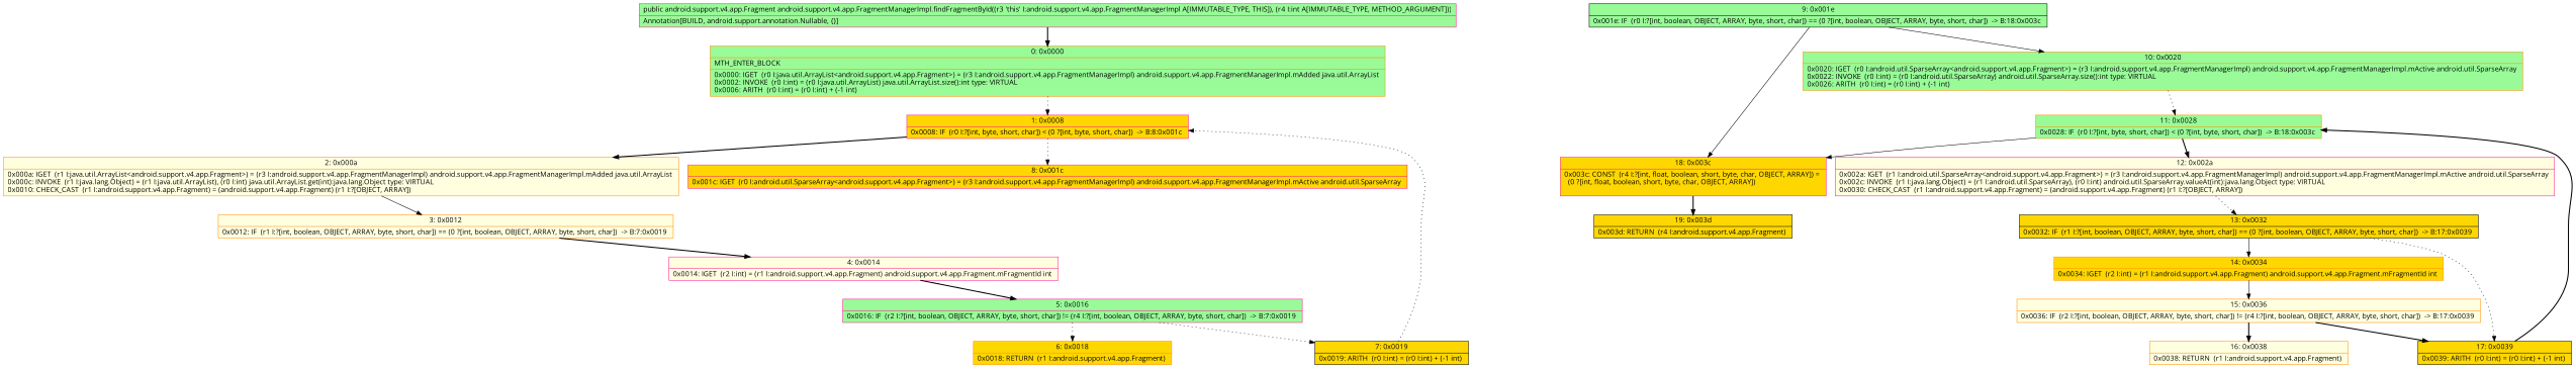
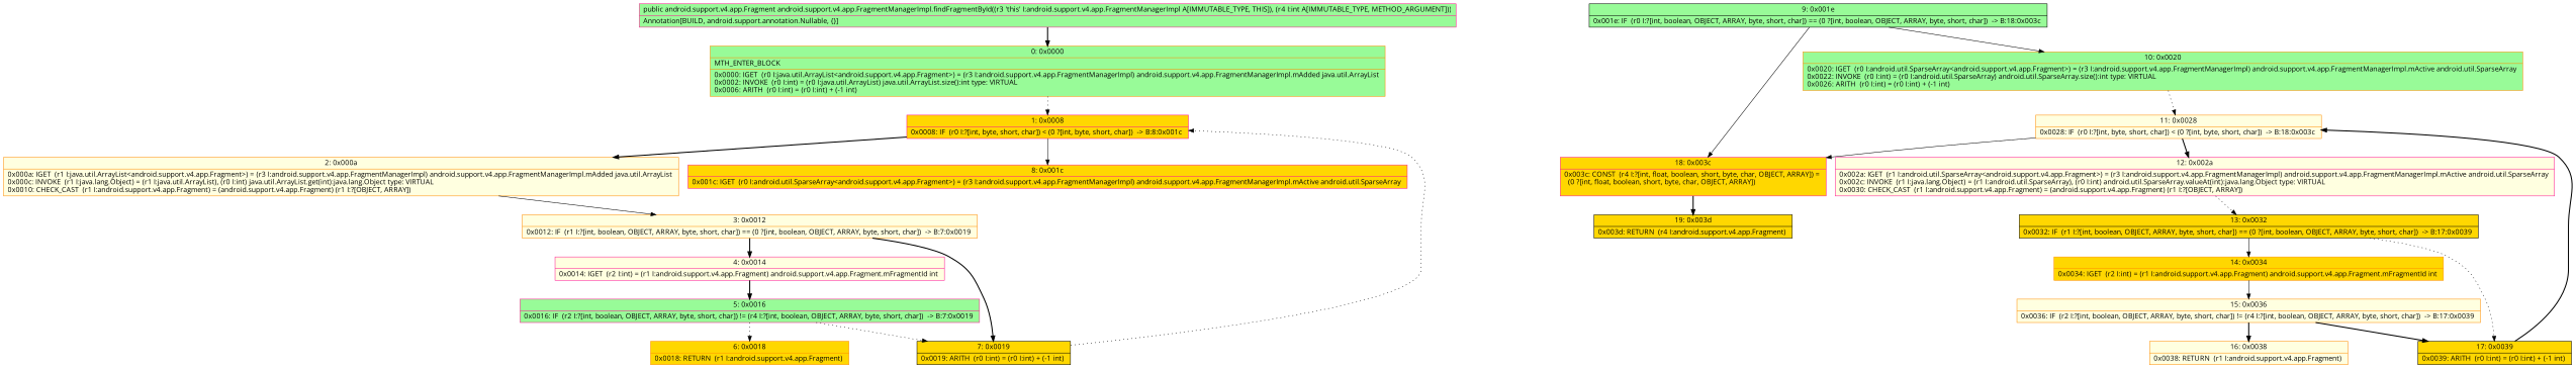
  digraph {
    fontname="Open Sans"
    node [color=darkorange fillcolor=gold fontname="Open Sans" shape=record style=filled]
    edge [fontname="Open Sans" style=bold]
    n1 [fillcolor=palegreen label="{0\:\ 0x0000|MTH_ENTER_BLOCK\l|0x0000: IGET  (r0 I:java.util.ArrayList\<android.support.v4.app.Fragment\>) = (r3 I:android.support.v4.app.FragmentManagerImpl) android.support.v4.app.FragmentManagerImpl.mAdded java.util.ArrayList \l0x0002: INVOKE  (r0 I:int) = (r0 I:java.util.ArrayList) java.util.ArrayList.size():int type: VIRTUAL \l0x0006: ARITH  (r0 I:int) = (r0 I:int) + (\-1 int) \l}"]
    n2 [color=deeppink label="{1\:\ 0x0008|0x0008: IF  (r0 I:?[int, byte, short, char]) \< (0 ?[int, byte, short, char])  \-\> B:8:0x001c \l}"]
    n3 [fillcolor=lightyellow label="{2\:\ 0x000a|0x000a: IGET  (r1 I:java.util.ArrayList\<android.support.v4.app.Fragment\>) = (r3 I:android.support.v4.app.FragmentManagerImpl) android.support.v4.app.FragmentManagerImpl.mAdded java.util.ArrayList \l0x000c: INVOKE  (r1 I:java.lang.Object) = (r1 I:java.util.ArrayList), (r0 I:int) java.util.ArrayList.get(int):java.lang.Object type: VIRTUAL \l0x0010: CHECK_CAST  (r1 I:android.support.v4.app.Fragment) = (android.support.v4.app.Fragment) (r1 I:?[OBJECT, ARRAY]) \l}"]
    n4 [color=deeppink label="{8\:\ 0x001c|0x001c: IGET  (r0 I:android.util.SparseArray\<android.support.v4.app.Fragment\>) = (r3 I:android.support.v4.app.FragmentManagerImpl) android.support.v4.app.FragmentManagerImpl.mActive android.util.SparseArray \l}"]
    n5 [fillcolor=lightyellow label="{3\:\ 0x0012|0x0012: IF  (r1 I:?[int, boolean, OBJECT, ARRAY, byte, short, char]) == (0 ?[int, boolean, OBJECT, ARRAY, byte, short, char])  \-\> B:7:0x0019 \l}"]
    n6 [color=deeppink fillcolor=lightyellow label="{4\:\ 0x0014|0x0014: IGET  (r2 I:int) = (r1 I:android.support.v4.app.Fragment) android.support.v4.app.Fragment.mFragmentId int \l}"]
    n7 [color=black label="{7\:\ 0x0019|0x0019: ARITH  (r0 I:int) = (r0 I:int) + (\-1 int) \l}"]
    n8 [color=deeppink fillcolor=palegreen label="{5\:\ 0x0016|0x0016: IF  (r2 I:?[int, boolean, OBJECT, ARRAY, byte, short, char]) != (r4 I:?[int, boolean, OBJECT, ARRAY, byte, short, char])  \-\> B:7:0x0019 \l}"]
    n9 [label="{6\:\ 0x0018|0x0018: RETURN  (r1 I:android.support.v4.app.Fragment) \l}"]
    n10 [color=black fillcolor=palegreen label="{9\:\ 0x001e|0x001e: IF  (r0 I:?[int, boolean, OBJECT, ARRAY, byte, short, char]) == (0 ?[int, boolean, OBJECT, ARRAY, byte, short, char])  \-\> B:18:0x003c \l}"]
    n11 [fillcolor=palegreen label="{10\:\ 0x0020|0x0020: IGET  (r0 I:android.util.SparseArray\<android.support.v4.app.Fragment\>) = (r3 I:android.support.v4.app.FragmentManagerImpl) android.support.v4.app.FragmentManagerImpl.mActive android.util.SparseArray \l0x0022: INVOKE  (r0 I:int) = (r0 I:android.util.SparseArray) android.util.SparseArray.size():int type: VIRTUAL \l0x0026: ARITH  (r0 I:int) = (r0 I:int) + (\-1 int) \l}"]
    n12 [color=deeppink label="{18\:\ 0x003c|0x003c: CONST  (r4 I:?[int, float, boolean, short, byte, char, OBJECT, ARRAY]) = \l  (0 ?[int, float, boolean, short, byte, char, OBJECT, ARRAY])\l \l}"]
-   n13 [fillcolor=palegreen label="{11\:\ 0x0028|0x0028: IF  (r0 I:?[int, byte, short, char]) \< (0 ?[int, byte, short, char])  \-\> B:18:0x003c \l}"]
+   n13 [fillcolor=lightyellow label="{11\:\ 0x0028|0x0028: IF  (r0 I:?[int, byte, short, char]) \< (0 ?[int, byte, short, char])  \-\> B:18:0x003c \l}"]
    n14 [color=black label="{19\:\ 0x003d|0x003d: RETURN  (r4 I:android.support.v4.app.Fragment) \l}"]
    n15 [color=deeppink fillcolor=lightyellow label="{12\:\ 0x002a|0x002a: IGET  (r1 I:android.util.SparseArray\<android.support.v4.app.Fragment\>) = (r3 I:android.support.v4.app.FragmentManagerImpl) android.support.v4.app.FragmentManagerImpl.mActive android.util.SparseArray \l0x002c: INVOKE  (r1 I:java.lang.Object) = (r1 I:android.util.SparseArray), (r0 I:int) android.util.SparseArray.valueAt(int):java.lang.Object type: VIRTUAL \l0x0030: CHECK_CAST  (r1 I:android.support.v4.app.Fragment) = (android.support.v4.app.Fragment) (r1 I:?[OBJECT, ARRAY]) \l}"]
    n16 [color=black label="{13\:\ 0x0032|0x0032: IF  (r1 I:?[int, boolean, OBJECT, ARRAY, byte, short, char]) == (0 ?[int, boolean, OBJECT, ARRAY, byte, short, char])  \-\> B:17:0x0039 \l}"]
    n17 [label="{14\:\ 0x0034|0x0034: IGET  (r2 I:int) = (r1 I:android.support.v4.app.Fragment) android.support.v4.app.Fragment.mFragmentId int \l}"]
    n18 [color=black label="{17\:\ 0x0039|0x0039: ARITH  (r0 I:int) = (r0 I:int) + (\-1 int) \l}"]
    n19 [fillcolor=lightyellow label="{15\:\ 0x0036|0x0036: IF  (r2 I:?[int, boolean, OBJECT, ARRAY, byte, short, char]) != (r4 I:?[int, boolean, OBJECT, ARRAY, byte, short, char])  \-\> B:17:0x0039 \l}"]
    n20 [fillcolor=lightyellow label="{16\:\ 0x0038|0x0038: RETURN  (r1 I:android.support.v4.app.Fragment) \l}"]
    n21 [color=deeppink fillcolor=palegreen label="{public android.support.v4.app.Fragment android.support.v4.app.FragmentManagerImpl.findFragmentById((r3 'this' I:android.support.v4.app.FragmentManagerImpl A[IMMUTABLE_TYPE, THIS]), (r4 I:int A[IMMUTABLE_TYPE, METHOD_ARGUMENT]))  | Annotation[BUILD, android.support.annotation.Nullable, \{\}]\l}"]
    n1 -> n2 [style=dotted]
    n2 -> n3
-   n2 -> n4 [style=dotted]
+   n2 -> n4 [style=solid]
    n3 -> n5 [style=solid]
    n5 -> n6
+   n5 -> n7
    n6 -> n8
    n7 -> n2 [style=dotted]
    n8 -> n7 [style=dotted]
    n8 -> n9 [style=dotted]
    n10 -> n11 [style=solid]
    n10 -> n12 [style=solid]
    n11 -> n13 [style=dotted]
    n12 -> n14
    n13 -> n12 [style=solid]
    n13 -> n15
    n15 -> n16 [style=dotted]
    n16 -> n17 [style=solid]
    n16 -> n18 [style=dotted]
    n17 -> n19 [style=solid]
    n18 -> n13
    n19 -> n18
    n19 -> n20
    n21 -> n1
  }
